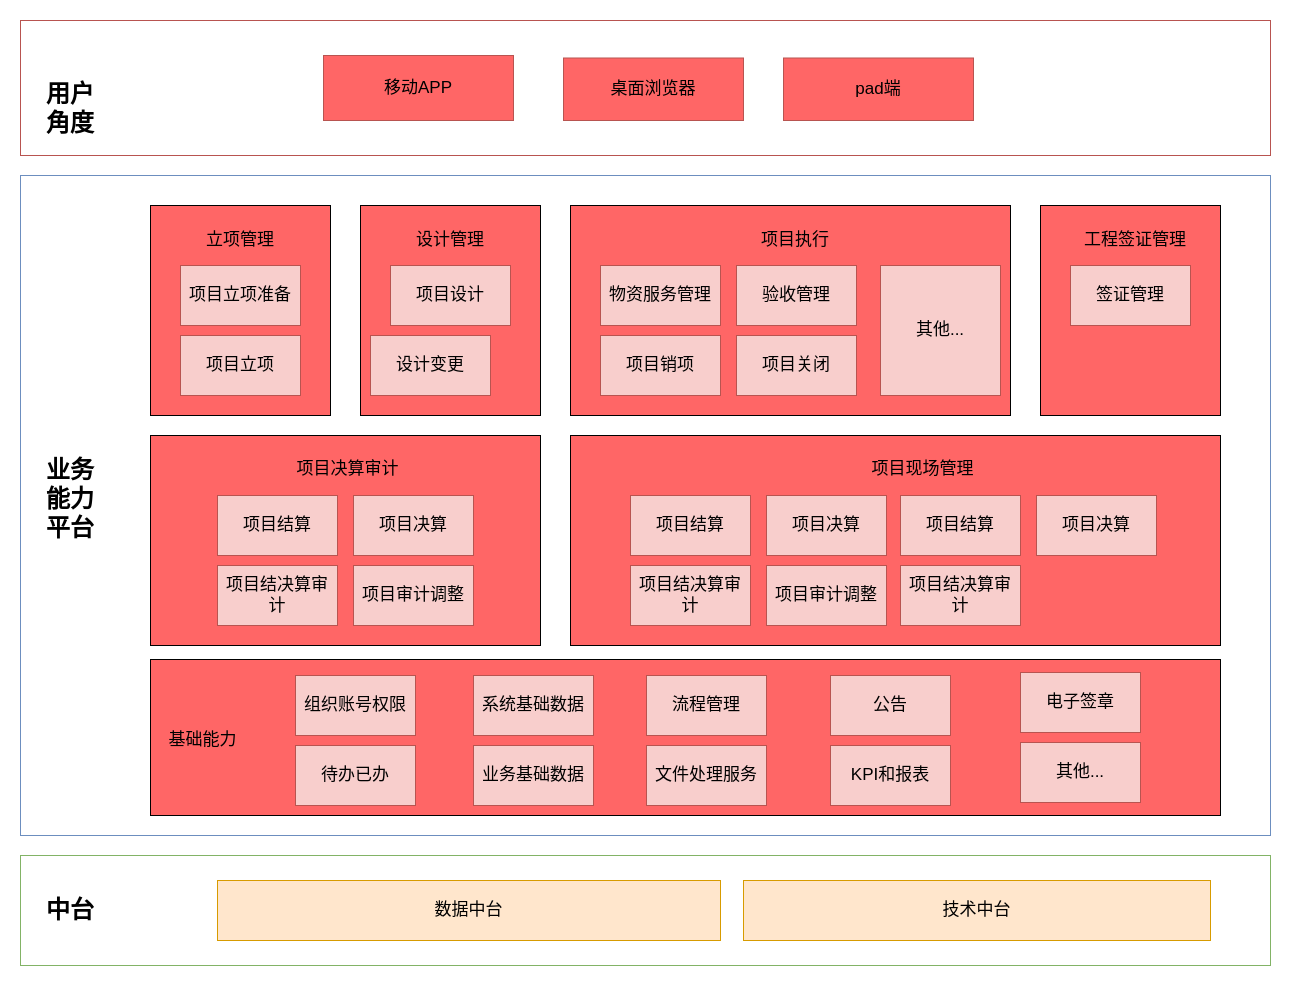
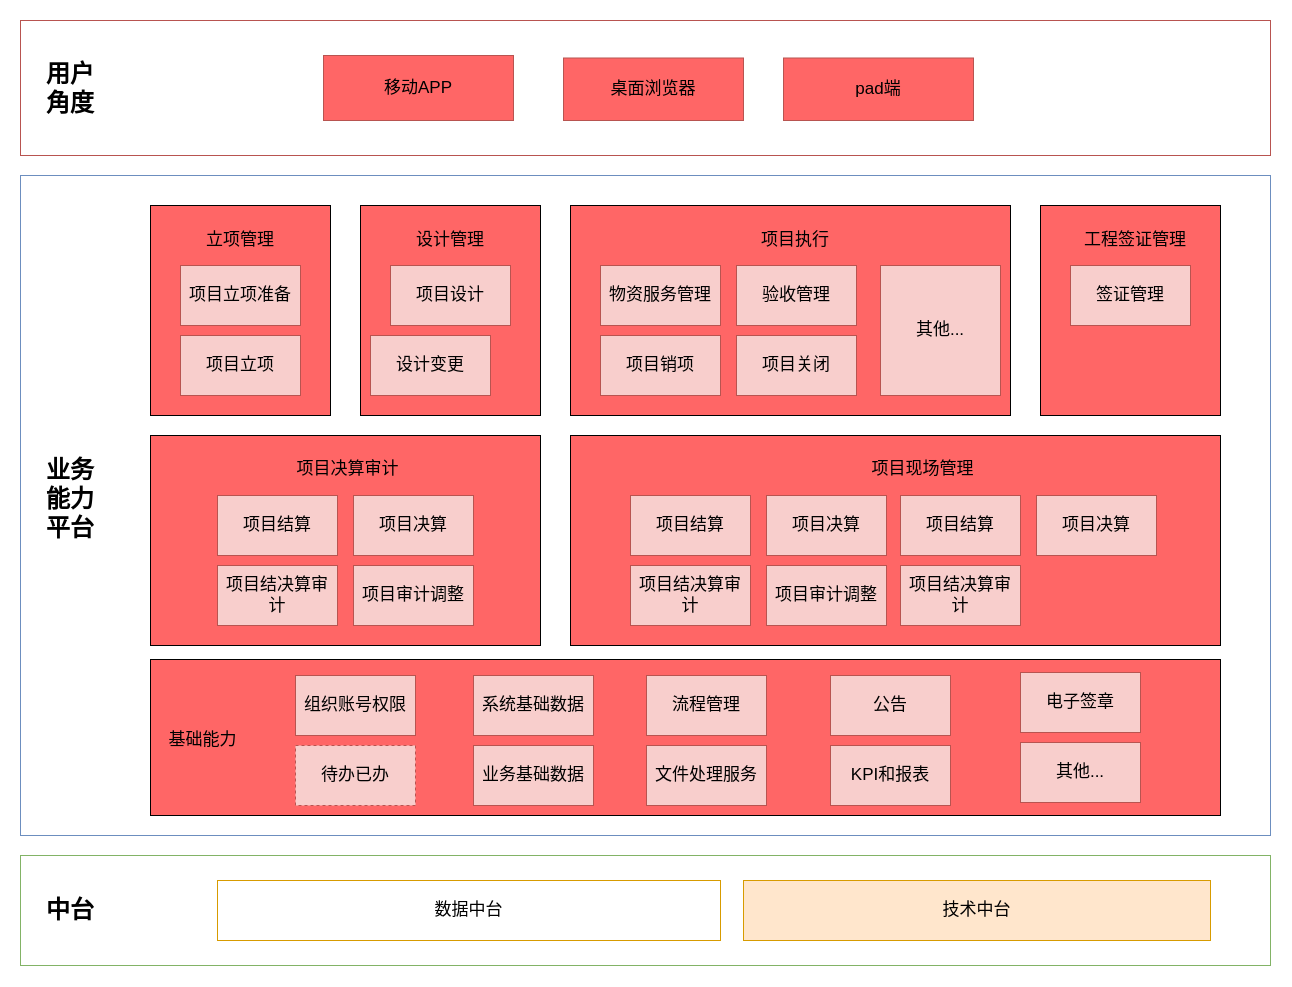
  <mxCell id="0" />
  <mxCell id="1" parent="0" />
  <mxCell id="2" value="" style="rounded=0;whiteSpace=wrap;html=1;fillColor=#ffffff;strokeColor=#b85450;" vertex="1" parent="1"><mxGeometry x="20" y="20" width="1250" height="135" as="geometry" /></mxCell>
  <mxCell id="3" value="移动APP" style="rounded=0;whiteSpace=wrap;html=1;fillColor=#FF6666;strokeColor=#b85450;fontSize=17;" vertex="1" parent="1"><mxGeometry x="323" y="55" width="190" height="65" as="geometry" /></mxCell>
  <mxCell id="4" value="桌面浏览器" style="rounded=0;whiteSpace=wrap;html=1;fillColor=#FF6666;strokeColor=#b85450;fontSize=17;" vertex="1" parent="1"><mxGeometry x="563" y="57.5" width="180" height="62.5" as="geometry" /></mxCell>
  <mxCell id="5" value="pad端" style="rounded=0;whiteSpace=wrap;html=1;fillColor=#FF6666;strokeColor=#b85450;fontSize=17;" vertex="1" parent="1"><mxGeometry x="783" y="57.5" width="190" height="62.5" as="geometry" /></mxCell>
- <mxCell id="6" value="用户&lt;br style=&quot;font-size: 24px;&quot;&gt;角度" style="text;html=1;strokeColor=none;fillColor=none;align=center;verticalAlign=middle;whiteSpace=wrap;rounded=0;fontStyle=1;fontSize=24;" vertex="1" parent="1"><mxGeometry x="40" y="92.5" width="60" height="30" as="geometry" /></mxCell>
+ <mxCell id="6" value="用户&lt;br style=&quot;font-size: 24px;&quot;&gt;角度" style="text;html=1;strokeColor=none;fillColor=none;align=center;verticalAlign=middle;whiteSpace=wrap;rounded=0;fontStyle=1;fontSize=24;" vertex="1" parent="1"><mxGeometry x="40" y="72.5" width="60" height="30" as="geometry" /></mxCell>
  <mxCell id="7" value="" style="rounded=0;whiteSpace=wrap;html=1;fillColor=#FFFFFF;strokeColor=#6c8ebf;" vertex="1" parent="1"><mxGeometry x="20" y="175" width="1250" height="660" as="geometry" /></mxCell>
  <mxCell id="8" value="业务&lt;br&gt;能力&lt;br&gt;平台" style="text;html=1;strokeColor=none;fillColor=none;align=center;verticalAlign=middle;whiteSpace=wrap;rounded=0;fontStyle=1;fontSize=24;" vertex="1" parent="1"><mxGeometry x="40" y="484" width="60" height="30" as="geometry" /></mxCell>
  <mxCell id="9" value="" style="rounded=0;whiteSpace=wrap;html=1;fillColor=#FF6666;" vertex="1" parent="1"><mxGeometry x="150" y="205" width="180" height="210" as="geometry" /></mxCell>
  <mxCell id="10" value="项目立项准备" style="rounded=0;whiteSpace=wrap;html=1;fillColor=#f8cecc;strokeColor=#b85450;fontSize=17;" vertex="1" parent="1"><mxGeometry x="180" y="265" width="120" height="60" as="geometry" /></mxCell>
  <mxCell id="11" value="项目立项" style="rounded=0;whiteSpace=wrap;html=1;fillColor=#f8cecc;strokeColor=#b85450;fontSize=17;" vertex="1" parent="1"><mxGeometry x="180" y="335" width="120" height="60" as="geometry" /></mxCell>
  <mxCell id="12" value="立项管理" style="text;html=1;strokeColor=none;fillColor=none;align=center;verticalAlign=middle;whiteSpace=wrap;rounded=0;fontSize=17;" vertex="1" parent="1"><mxGeometry x="190" y="225" width="100" height="30" as="geometry" /></mxCell>
  <mxCell id="13" value="" style="rounded=0;whiteSpace=wrap;html=1;fillColor=#FF6666;" vertex="1" parent="1"><mxGeometry x="360" y="205" width="180" height="210" as="geometry" /></mxCell>
  <mxCell id="14" value="项目设计" style="rounded=0;whiteSpace=wrap;html=1;fillColor=#f8cecc;strokeColor=#b85450;fontSize=17;" vertex="1" parent="1"><mxGeometry x="390" y="265" width="120" height="60" as="geometry" /></mxCell>
  <mxCell id="15" value="设计变更" style="rounded=0;whiteSpace=wrap;html=1;fillColor=#f8cecc;strokeColor=#b85450;fontSize=17;" vertex="1" parent="1"><mxGeometry x="370" y="335" width="120" height="60" as="geometry" /></mxCell>
  <mxCell id="16" value="设计管理" style="text;html=1;strokeColor=none;fillColor=none;align=center;verticalAlign=middle;whiteSpace=wrap;rounded=0;fontSize=17;" vertex="1" parent="1"><mxGeometry x="400" y="225" width="100" height="30" as="geometry" /></mxCell>
  <mxCell id="17" value="" style="rounded=0;whiteSpace=wrap;html=1;fillColor=#FF6666;" vertex="1" parent="1"><mxGeometry x="570" y="205" width="440" height="210" as="geometry" /></mxCell>
  <mxCell id="18" value="物资服务管理" style="rounded=0;whiteSpace=wrap;html=1;fillColor=#f8cecc;strokeColor=#b85450;fontSize=17;" vertex="1" parent="1"><mxGeometry x="600" y="265" width="120" height="60" as="geometry" /></mxCell>
  <mxCell id="19" value="项目销项" style="rounded=0;whiteSpace=wrap;html=1;fillColor=#f8cecc;strokeColor=#b85450;fontSize=17;" vertex="1" parent="1"><mxGeometry x="600" y="335" width="120" height="60" as="geometry" /></mxCell>
  <mxCell id="20" value="项目执行" style="text;html=1;strokeColor=none;fillColor=none;align=center;verticalAlign=middle;whiteSpace=wrap;rounded=0;fontSize=17;" vertex="1" parent="1"><mxGeometry x="745" y="225" width="100" height="30" as="geometry" /></mxCell>
  <mxCell id="21" value="验收管理" style="rounded=0;whiteSpace=wrap;html=1;fillColor=#f8cecc;strokeColor=#b85450;fontSize=17;" vertex="1" parent="1"><mxGeometry x="736" y="265" width="120" height="60" as="geometry" /></mxCell>
  <mxCell id="22" value="项目关闭" style="rounded=0;whiteSpace=wrap;html=1;fillColor=#f8cecc;strokeColor=#b85450;fontSize=17;" vertex="1" parent="1"><mxGeometry x="736" y="335" width="120" height="60" as="geometry" /></mxCell>
  <mxCell id="23" value="其他..." style="rounded=0;whiteSpace=wrap;html=1;fillColor=#f8cecc;strokeColor=#b85450;fontSize=17;" vertex="1" parent="1"><mxGeometry x="880" y="265" width="120" height="130" as="geometry" /></mxCell>
  <mxCell id="24" value="" style="rounded=0;whiteSpace=wrap;html=1;fillColor=#FF6666;" vertex="1" parent="1"><mxGeometry x="1040" y="205" width="180" height="210" as="geometry" /></mxCell>
  <mxCell id="25" value="签证管理" style="rounded=0;whiteSpace=wrap;html=1;fillColor=#f8cecc;strokeColor=#b85450;fontSize=17;" vertex="1" parent="1"><mxGeometry x="1070" y="265" width="120" height="60" as="geometry" /></mxCell>
  <mxCell id="26" value="工程签证管理" style="text;html=1;strokeColor=none;fillColor=none;align=center;verticalAlign=middle;whiteSpace=wrap;rounded=0;fontSize=17;" vertex="1" parent="1"><mxGeometry x="1080" y="225" width="110" height="30" as="geometry" /></mxCell>
  <mxCell id="27" value="" style="rounded=0;whiteSpace=wrap;html=1;fillColor=#FF6666;" vertex="1" parent="1"><mxGeometry x="150" y="435" width="390" height="210" as="geometry" /></mxCell>
  <mxCell id="28" value="" style="rounded=0;whiteSpace=wrap;html=1;fillColor=#FF6666;" vertex="1" parent="1"><mxGeometry x="570" y="435" width="650" height="210" as="geometry" /></mxCell>
  <mxCell id="29" value="项目结算" style="rounded=0;whiteSpace=wrap;html=1;fillColor=#f8cecc;strokeColor=#b85450;fontSize=17;" vertex="1" parent="1"><mxGeometry x="217" y="495" width="120" height="60" as="geometry" /></mxCell>
  <mxCell id="30" value="项目结决算审计" style="rounded=0;whiteSpace=wrap;html=1;fillColor=#f8cecc;strokeColor=#b85450;fontSize=17;" vertex="1" parent="1"><mxGeometry x="217" y="565" width="120" height="60" as="geometry" /></mxCell>
  <mxCell id="31" value="项目决算审计" style="text;html=1;strokeColor=none;fillColor=none;align=center;verticalAlign=middle;whiteSpace=wrap;rounded=0;fontSize=17;" vertex="1" parent="1"><mxGeometry x="295" y="454" width="105" height="30" as="geometry" /></mxCell>
  <mxCell id="32" value="项目决算" style="rounded=0;whiteSpace=wrap;html=1;fillColor=#f8cecc;strokeColor=#b85450;fontSize=17;" vertex="1" parent="1"><mxGeometry x="353" y="495" width="120" height="60" as="geometry" /></mxCell>
  <mxCell id="33" value="项目审计调整" style="rounded=0;whiteSpace=wrap;html=1;fillColor=#f8cecc;strokeColor=#b85450;fontSize=17;" vertex="1" parent="1"><mxGeometry x="353" y="565" width="120" height="60" as="geometry" /></mxCell>
  <mxCell id="34" value="" style="rounded=0;whiteSpace=wrap;html=1;fillColor=#FF6666;" vertex="1" parent="1"><mxGeometry x="150" y="659" width="1070" height="156" as="geometry" /></mxCell>
  <mxCell id="35" value="项目现场管理" style="text;html=1;strokeColor=none;fillColor=none;align=center;verticalAlign=middle;whiteSpace=wrap;rounded=0;fontSize=17;" vertex="1" parent="1"><mxGeometry x="870" y="454" width="105" height="30" as="geometry" /></mxCell>
  <mxCell id="36" value="项目结算" style="rounded=0;whiteSpace=wrap;html=1;fillColor=#f8cecc;strokeColor=#b85450;fontSize=17;" vertex="1" parent="1"><mxGeometry x="630" y="495" width="120" height="60" as="geometry" /></mxCell>
  <mxCell id="37" value="项目结决算审计" style="rounded=0;whiteSpace=wrap;html=1;fillColor=#f8cecc;strokeColor=#b85450;fontSize=17;" vertex="1" parent="1"><mxGeometry x="630" y="565" width="120" height="60" as="geometry" /></mxCell>
  <mxCell id="38" value="项目决算" style="rounded=0;whiteSpace=wrap;html=1;fillColor=#f8cecc;strokeColor=#b85450;fontSize=17;" vertex="1" parent="1"><mxGeometry x="766" y="495" width="120" height="60" as="geometry" /></mxCell>
  <mxCell id="39" value="项目审计调整" style="rounded=0;whiteSpace=wrap;html=1;fillColor=#f8cecc;strokeColor=#b85450;fontSize=17;" vertex="1" parent="1"><mxGeometry x="766" y="565" width="120" height="60" as="geometry" /></mxCell>
  <mxCell id="40" value="项目结算" style="rounded=0;whiteSpace=wrap;html=1;fillColor=#f8cecc;strokeColor=#b85450;fontSize=17;" vertex="1" parent="1"><mxGeometry x="900" y="495" width="120" height="60" as="geometry" /></mxCell>
  <mxCell id="41" value="项目结决算审计" style="rounded=0;whiteSpace=wrap;html=1;fillColor=#f8cecc;strokeColor=#b85450;fontSize=17;" vertex="1" parent="1"><mxGeometry x="900" y="565" width="120" height="60" as="geometry" /></mxCell>
  <mxCell id="42" value="项目决算" style="rounded=0;whiteSpace=wrap;html=1;fillColor=#f8cecc;strokeColor=#b85450;fontSize=17;" vertex="1" parent="1"><mxGeometry x="1036" y="495" width="120" height="60" as="geometry" /></mxCell>
  <mxCell id="43" value="" style="rounded=0;whiteSpace=wrap;html=1;fillColor=#ffffff;strokeColor=#82b366;" vertex="1" parent="1"><mxGeometry x="20" y="855" width="1250" height="110" as="geometry" /></mxCell>
  <mxCell id="44" value="中台" style="text;html=1;strokeColor=none;fillColor=none;align=center;verticalAlign=middle;whiteSpace=wrap;rounded=0;fontStyle=1;fontSize=24;" vertex="1" parent="1"><mxGeometry x="40" y="895" width="60" height="30" as="geometry" /></mxCell>
- <mxCell id="45" value="数据中台" style="rounded=0;whiteSpace=wrap;html=1;fillColor=#ffe6cc;strokeColor=#d79b00;fontSize=17;" vertex="1" parent="1"><mxGeometry x="217" y="880" width="503" height="60" as="geometry" /></mxCell>
+ <mxCell id="45" value="数据中台" style="rounded=0;whiteSpace=wrap;html=1;fillColor=#ffffff;strokeColor=#d79b00;fontSize=17;" vertex="1" parent="1"><mxGeometry x="217" y="880" width="503" height="60" as="geometry" /></mxCell>
  <mxCell id="46" value="技术中台" style="rounded=0;whiteSpace=wrap;html=1;fillColor=#ffe6cc;strokeColor=#d79b00;fontSize=17;" vertex="1" parent="1"><mxGeometry x="743" y="880" width="467" height="60" as="geometry" /></mxCell>
  <mxCell id="47" value="基础能力" style="text;html=1;strokeColor=none;fillColor=none;align=center;verticalAlign=middle;whiteSpace=wrap;rounded=0;fontSize=17;" vertex="1" parent="1"><mxGeometry x="150" y="725" width="105" height="30" as="geometry" /></mxCell>
  <mxCell id="48" value="组织账号权限" style="rounded=0;whiteSpace=wrap;html=1;fillColor=#f8cecc;strokeColor=#b85450;fontSize=17;" vertex="1" parent="1"><mxGeometry x="295" y="675" width="120" height="60" as="geometry" /></mxCell>
- <mxCell id="49" value="待办已办" style="rounded=0;whiteSpace=wrap;html=1;fillColor=#f8cecc;strokeColor=#b85450;fontSize=17;" vertex="1" parent="1"><mxGeometry x="295" y="745" width="120" height="60" as="geometry" /></mxCell>
+ <mxCell id="49" value="待办已办" style="rounded=0;whiteSpace=wrap;html=1;fillColor=#f8cecc;strokeColor=#b85450;fontSize=17;dashed=1;" vertex="1" parent="1"><mxGeometry x="295" y="745" width="120" height="60" as="geometry" /></mxCell>
  <mxCell id="50" value="系统基础数据" style="rounded=0;whiteSpace=wrap;html=1;fillColor=#f8cecc;strokeColor=#b85450;fontSize=17;" vertex="1" parent="1"><mxGeometry x="473" y="675" width="120" height="60" as="geometry" /></mxCell>
  <mxCell id="51" value="业务基础数据" style="rounded=0;whiteSpace=wrap;html=1;fillColor=#f8cecc;strokeColor=#b85450;fontSize=17;" vertex="1" parent="1"><mxGeometry x="473" y="745" width="120" height="60" as="geometry" /></mxCell>
  <mxCell id="52" value="流程管理" style="rounded=0;whiteSpace=wrap;html=1;fillColor=#f8cecc;strokeColor=#b85450;fontSize=17;" vertex="1" parent="1"><mxGeometry x="646" y="675" width="120" height="60" as="geometry" /></mxCell>
  <mxCell id="53" value="文件处理服务" style="rounded=0;whiteSpace=wrap;html=1;fillColor=#f8cecc;strokeColor=#b85450;fontSize=17;" vertex="1" parent="1"><mxGeometry x="646" y="745" width="120" height="60" as="geometry" /></mxCell>
  <mxCell id="54" value="公告" style="rounded=0;whiteSpace=wrap;html=1;fillColor=#f8cecc;strokeColor=#b85450;fontSize=17;" vertex="1" parent="1"><mxGeometry x="830" y="675" width="120" height="60" as="geometry" /></mxCell>
  <mxCell id="55" value="KPI和报表" style="rounded=0;whiteSpace=wrap;html=1;fillColor=#f8cecc;strokeColor=#b85450;fontSize=17;" vertex="1" parent="1"><mxGeometry x="830" y="745" width="120" height="60" as="geometry" /></mxCell>
  <mxCell id="56" value="电子签章" style="rounded=0;whiteSpace=wrap;html=1;fillColor=#f8cecc;strokeColor=#b85450;fontSize=17;" vertex="1" parent="1"><mxGeometry x="1020" y="672" width="120" height="60" as="geometry" /></mxCell>
  <mxCell id="57" value="其他..." style="rounded=0;whiteSpace=wrap;html=1;fillColor=#f8cecc;strokeColor=#b85450;fontSize=17;" vertex="1" parent="1"><mxGeometry x="1020" y="742" width="120" height="60" as="geometry" /></mxCell>
